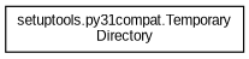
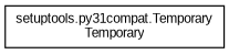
  digraph {
    rankdir=TB
    fontname="Liberation Sans"
-   n1 [color=black fillcolor=white fontname="Liberation Sans" fontsize=10 height=0.2 label="setuptools.py31compat.Temporary\lDirectory" shape=record style=filled width=0.4]
+   n1 [color=black fillcolor=white fontname="Liberation Sans" fontsize=10 height=0.2 label="setuptools.py31compat.Temporary\lTemporary" shape=record style=filled width=0.4]
  }
